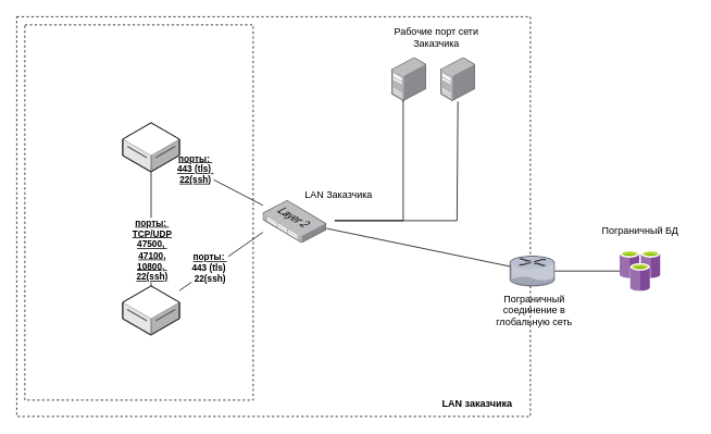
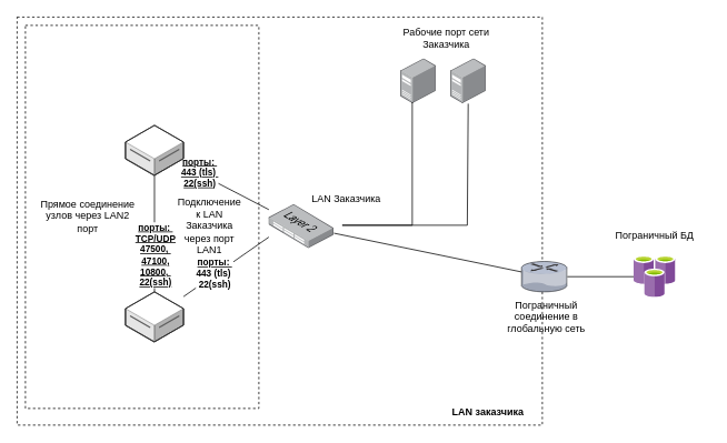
  <mxCell id="0" />
  <mxCell id="1" parent="0" />
  <mxCell id="2" value="" style="verticalLabelPosition=bottom;verticalAlign=top;html=1;shape=mxgraph.basic.rect;fillColor2=none;strokeWidth=1;size=20;indent=5;fillColor=none;dashed=1;" vertex="1" parent="1"><mxGeometry x="20" y="20" width="630" height="490" as="geometry" /></mxCell>
  <mxCell id="3" value="" style="verticalLabelPosition=bottom;verticalAlign=top;html=1;shape=mxgraph.basic.rect;fillColor2=none;strokeWidth=1;size=20;indent=5;fillColor=none;dashed=1;" parent="1" vertex="1"><mxGeometry x="30" y="30" width="280" height="460" as="geometry" /></mxCell>
  <mxCell id="4" style="edgeStyle=none;rounded=0;orthogonalLoop=1;jettySize=auto;html=1;endArrow=none;endFill=0;" parent="1" source="6" target="13" edge="1"><mxGeometry relative="1" as="geometry" /></mxCell>
  <mxCell id="5" style="edgeStyle=none;rounded=0;orthogonalLoop=1;jettySize=auto;html=1;endArrow=none;endFill=0;" parent="1" source="6" target="25" edge="1"><mxGeometry relative="1" as="geometry" /></mxCell>
  <mxCell id="6" value="" style="verticalLabelPosition=bottom;sketch=0;aspect=fixed;html=1;verticalAlign=top;strokeColor=none;align=center;outlineConnect=0;shape=mxgraph.citrix.router;" parent="1" vertex="1"><mxGeometry x="625" y="313.5" width="55" height="36.5" as="geometry" /></mxCell>
  <mxCell id="7" value="" style="rounded=0;orthogonalLoop=1;jettySize=auto;html=1;strokeColor=default;endArrow=none;endFill=0;" parent="1" source="11" target="12" edge="1"><mxGeometry relative="1" as="geometry" /></mxCell>
  <mxCell id="8" value="&lt;span style=&quot;font-weight: 700; text-decoration-line: underline;&quot;&gt;порты:&amp;nbsp;&lt;/span&gt;&lt;div&gt;&lt;u&gt;&lt;b&gt;TCP/UDP&lt;/b&gt;&lt;/u&gt;&lt;div&gt;&lt;u&gt;&lt;b&gt;47500,&amp;nbsp;&lt;/b&gt;&lt;/u&gt;&lt;/div&gt;&lt;div&gt;&lt;b&gt;&lt;u&gt;47100,&lt;/u&gt;&lt;br&gt;&lt;/b&gt;&lt;/div&gt;&lt;div&gt;&lt;u&gt;&lt;b&gt;10800,&amp;nbsp;&lt;/b&gt;&lt;br&gt;&lt;/u&gt;&lt;/div&gt;&lt;div&gt;&lt;span style=&quot;font-weight: 700; text-decoration-line: underline;&quot;&gt;22(ssh)&lt;/span&gt;&lt;u&gt;&lt;b&gt;&lt;br&gt;&lt;/b&gt;&lt;/u&gt;&lt;/div&gt;&lt;/div&gt;" style="edgeLabel;html=1;align=center;verticalAlign=middle;resizable=0;points=[];" vertex="1" connectable="0" parent="7"><mxGeometry x="0.357" y="1" relative="1" as="geometry"><mxPoint as="offset" /></mxGeometry></mxCell>
  <mxCell id="9" style="edgeStyle=none;rounded=0;orthogonalLoop=1;jettySize=auto;html=1;endArrow=none;endFill=0;" parent="1" source="11" target="13" edge="1"><mxGeometry relative="1" as="geometry" /></mxCell>
  <mxCell id="10" value="порты:&amp;nbsp;&lt;div&gt;443 (tls)&amp;nbsp;&lt;div&gt;&lt;div&gt;22(ssh)&lt;/div&gt;&lt;/div&gt;&lt;/div&gt;" style="edgeLabel;html=1;align=center;verticalAlign=middle;resizable=0;points=[];fontStyle=5" vertex="1" connectable="0" parent="9"><mxGeometry x="-0.63" y="1" relative="1" as="geometry"><mxPoint as="offset" /></mxGeometry></mxCell>
  <mxCell id="11" value="" style="verticalLabelPosition=bottom;html=1;verticalAlign=top;strokeWidth=1;align=center;outlineConnect=0;dashed=0;outlineConnect=0;shape=mxgraph.aws3d.dataServer;strokeColor=#5E5E5E;aspect=fixed;" parent="1" vertex="1"><mxGeometry x="150" y="150" width="69.62" height="60" as="geometry" /></mxCell>
  <mxCell id="12" value="" style="verticalLabelPosition=bottom;html=1;verticalAlign=top;strokeWidth=1;align=center;outlineConnect=0;dashed=0;outlineConnect=0;shape=mxgraph.aws3d.dataServer;strokeColor=#5E5E5E;aspect=fixed;" parent="1" vertex="1"><mxGeometry x="150" y="350" width="69.62" height="60" as="geometry" /></mxCell>
  <mxCell id="13" value="" style="image;points=[];aspect=fixed;html=1;align=center;shadow=0;dashed=0;image=img/lib/allied_telesis/switch/Switch_48_port_L2.svg;" parent="1" vertex="1"><mxGeometry x="322" y="245.1" width="78" height="52.8" as="geometry" /></mxCell>
+ <mxCell id="14" value="&lt;div&gt;Прямое соединение узлов через LAN2 порт&lt;/div&gt;" style="text;strokeColor=none;align=center;fillColor=none;html=1;verticalAlign=middle;whiteSpace=wrap;rounded=0;" parent="1" vertex="1"><mxGeometry x="40" y="243.5" width="130" height="30" as="geometry" /></mxCell>
  <mxCell id="15" style="edgeStyle=none;rounded=0;orthogonalLoop=1;jettySize=auto;html=1;entryX=0;entryY=0.741;entryDx=0;entryDy=0;entryPerimeter=0;endArrow=none;endFill=0;" parent="1" source="12" target="13" edge="1"><mxGeometry relative="1" as="geometry" /></mxCell>
  <mxCell id="16" value="&lt;span style=&quot;text-decoration-line: underline;&quot;&gt;порты:&amp;nbsp;&lt;/span&gt;&lt;div&gt;443 (tls)&amp;nbsp;&lt;div&gt;22(ssh)&lt;/div&gt;&lt;/div&gt;" style="edgeLabel;html=1;align=center;verticalAlign=middle;resizable=0;points=[];fontStyle=1" vertex="1" connectable="0" parent="15"><mxGeometry x="-0.255" y="1" relative="1" as="geometry"><mxPoint x="-1" as="offset" /></mxGeometry></mxCell>
+ <mxCell id="17" value="Подключение к LAN Заказчика через порт LAN1" style="text;strokeColor=none;align=center;fillColor=none;html=1;verticalAlign=middle;whiteSpace=wrap;rounded=0;" parent="1" vertex="1"><mxGeometry x="211" y="220.5" width="80" height="100" as="geometry" /></mxCell>
  <mxCell id="18" value="LAN Заказчика" style="text;strokeColor=none;align=center;fillColor=none;html=1;verticalAlign=middle;whiteSpace=wrap;rounded=0;" parent="1" vertex="1"><mxGeometry x="350" y="223.25" width="130" height="30" as="geometry" /></mxCell>
  <mxCell id="19" value="" style="image;points=[];aspect=fixed;html=1;align=center;shadow=0;dashed=0;image=img/lib/allied_telesis/computer_and_terminals/Server_Desktop.svg;" parent="1" vertex="1"><mxGeometry x="480" y="70" width="42.6" height="54" as="geometry" /></mxCell>
  <mxCell id="20" style="edgeStyle=none;rounded=0;orthogonalLoop=1;jettySize=auto;html=1;entryX=0.329;entryY=0.963;entryDx=0;entryDy=0;entryPerimeter=0;endArrow=none;endFill=0;" parent="1" target="19" edge="1"><mxGeometry relative="1" as="geometry"><mxPoint x="410" y="270" as="sourcePoint" /><Array as="points"><mxPoint x="494" y="270" /></Array></mxGeometry></mxCell>
  <mxCell id="21" value="" style="image;points=[];aspect=fixed;html=1;align=center;shadow=0;dashed=0;image=img/lib/allied_telesis/computer_and_terminals/Server_Desktop.svg;" parent="1" vertex="1"><mxGeometry x="540" y="70" width="42.6" height="54" as="geometry" /></mxCell>
  <mxCell id="22" style="edgeStyle=none;rounded=0;orthogonalLoop=1;jettySize=auto;html=1;endArrow=none;endFill=0;" parent="1" source="21" edge="1"><mxGeometry relative="1" as="geometry"><mxPoint x="410" y="270" as="targetPoint" /><Array as="points"><mxPoint x="560" y="270" /></Array></mxGeometry></mxCell>
  <mxCell id="23" value="&lt;div&gt;Рабочие порт сети Заказчика&lt;/div&gt;" style="text;strokeColor=none;align=center;fillColor=none;html=1;verticalAlign=middle;whiteSpace=wrap;rounded=0;" parent="1" vertex="1"><mxGeometry x="470" y="30" width="130" height="30" as="geometry" /></mxCell>
  <mxCell id="24" value="Пограничный соединение в глобальную сеть" style="text;strokeColor=none;align=center;fillColor=none;html=1;verticalAlign=middle;whiteSpace=wrap;rounded=0;" parent="1" vertex="1"><mxGeometry x="590" y="365" width="130" height="30" as="geometry" /></mxCell>
  <mxCell id="25" value="" style="image;sketch=0;aspect=fixed;html=1;points=[];align=center;fontSize=12;image=img/lib/mscae/Azure_Cache_for_Redis.svg;" parent="1" vertex="1"><mxGeometry x="760" y="306.75" width="50" height="50" as="geometry" /></mxCell>
  <mxCell id="26" value="Пограничный БД" style="text;strokeColor=none;align=center;fillColor=none;html=1;verticalAlign=middle;whiteSpace=wrap;rounded=0;" parent="1" vertex="1"><mxGeometry x="720" y="267.9" width="130" height="30" as="geometry" /></mxCell>
  <mxCell id="27" value="&lt;b&gt;LAN заказчика&lt;/b&gt;" style="text;strokeColor=none;align=center;fillColor=none;html=1;verticalAlign=middle;whiteSpace=wrap;rounded=0;" vertex="1" parent="1"><mxGeometry x="520" y="480" width="130" height="30" as="geometry" /></mxCell>
